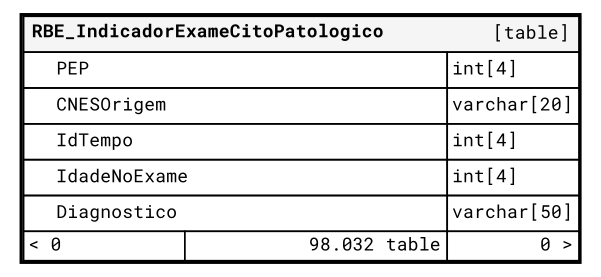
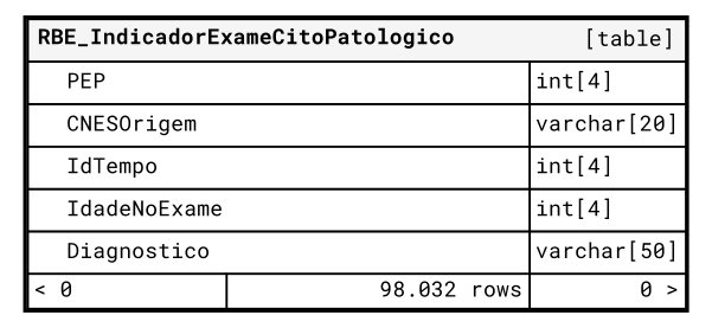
  digraph {
    bgcolor="#ffffff"
    fontname="Roboto Mono"
    fontsize=11
    nodesep=0.18
    rankdir=RL
    ranksep=0.46
    ration=compress
-   n1 [fontname="Roboto Mono" fontsize=11 label=<     <TABLE BORDER="2" CELLBORDER="1" CELLSPACING="0" BGCOLOR="#ffffff">       <TR><TD COLSPAN="4"  BGCOLOR="#f5f5f5"><TABLE BORDER="0" CELLSPACING="0"><TR><TD ALIGN="LEFT"><B>RBE_IndicadorExameCitoPatologico</B></TD><TD ALIGN="RIGHT">[table]</TD></TR></TABLE></TD></TR>       <TR><TD PORT="PEP" COLSPAN="2" ALIGN="LEFT"><TABLE BORDER="0" CELLSPACING="0" ALIGN="LEFT"><TR ALIGN="LEFT"><TD ALIGN="LEFT" FIXEDSIZE="TRUE" WIDTH="15" HEIGHT="16"></TD><TD ALIGN="LEFT" FIXEDSIZE="TRUE" WIDTH="239" HEIGHT="16">PEP</TD></TR></TABLE></TD><TD PORT="PEP.type" ALIGN="LEFT">int[4]</TD></TR>       <TR><TD PORT="CNESOrigem" COLSPAN="2" ALIGN="LEFT"><TABLE BORDER="0" CELLSPACING="0" ALIGN="LEFT"><TR ALIGN="LEFT"><TD ALIGN="LEFT" FIXEDSIZE="TRUE" WIDTH="15" HEIGHT="16"></TD><TD ALIGN="LEFT" FIXEDSIZE="TRUE" WIDTH="239" HEIGHT="16">CNESOrigem</TD></TR></TABLE></TD><TD PORT="CNESOrigem.type" ALIGN="LEFT">varchar[20]</TD></TR>       <TR><TD PORT="IdTempo" COLSPAN="2" ALIGN="LEFT"><TABLE BORDER="0" CELLSPACING="0" ALIGN="LEFT"><TR ALIGN="LEFT"><TD ALIGN="LEFT" FIXEDSIZE="TRUE" WIDTH="15" HEIGHT="16"></TD><TD ALIGN="LEFT" FIXEDSIZE="TRUE" WIDTH="239" HEIGHT="16">IdTempo</TD></TR></TABLE></TD><TD PORT="IdTempo.type" ALIGN="LEFT">int[4]</TD></TR>       <TR><TD PORT="IdadeNoExame" COLSPAN="2" ALIGN="LEFT"><TABLE BORDER="0" CELLSPACING="0" ALIGN="LEFT"><TR ALIGN="LEFT"><TD ALIGN="LEFT" FIXEDSIZE="TRUE" WIDTH="15" HEIGHT="16"></TD><TD ALIGN="LEFT" FIXEDSIZE="TRUE" WIDTH="239" HEIGHT="16">IdadeNoExame</TD></TR></TABLE></TD><TD PORT="IdadeNoExame.type" ALIGN="LEFT">int[4]</TD></TR>       <TR><TD PORT="Diagnostico" COLSPAN="2" ALIGN="LEFT"><TABLE BORDER="0" CELLSPACING="0" ALIGN="LEFT"><TR ALIGN="LEFT"><TD ALIGN="LEFT" FIXEDSIZE="TRUE" WIDTH="15" HEIGHT="16"></TD><TD ALIGN="LEFT" FIXEDSIZE="TRUE" WIDTH="239" HEIGHT="16">Diagnostico</TD></TR></TABLE></TD><TD PORT="Diagnostico.type" ALIGN="LEFT">varchar[50]</TD></TR>       <TR><TD ALIGN="LEFT" BGCOLOR="#ffffff">&lt; 0</TD><TD ALIGN="RIGHT" BGCOLOR="#ffffff">98.032 table</TD><TD ALIGN="RIGHT" BGCOLOR="#ffffff">0 &gt;</TD></TR>     </TABLE>> shape=plaintext]
+   n1 [fontname="Roboto Mono" fontsize=11 label=<     <TABLE BORDER="2" CELLBORDER="1" CELLSPACING="0" BGCOLOR="#ffffff">       <TR><TD COLSPAN="4"  BGCOLOR="#f5f5f5"><TABLE BORDER="0" CELLSPACING="0"><TR><TD ALIGN="LEFT"><B>RBE_IndicadorExameCitoPatologico</B></TD><TD ALIGN="RIGHT">[table]</TD></TR></TABLE></TD></TR>       <TR><TD PORT="PEP" COLSPAN="2" ALIGN="LEFT"><TABLE BORDER="0" CELLSPACING="0" ALIGN="LEFT"><TR ALIGN="LEFT"><TD ALIGN="LEFT" FIXEDSIZE="TRUE" WIDTH="15" HEIGHT="16"></TD><TD ALIGN="LEFT" FIXEDSIZE="TRUE" WIDTH="239" HEIGHT="16">PEP</TD></TR></TABLE></TD><TD PORT="PEP.type" ALIGN="LEFT">int[4]</TD></TR>       <TR><TD PORT="CNESOrigem" COLSPAN="2" ALIGN="LEFT"><TABLE BORDER="0" CELLSPACING="0" ALIGN="LEFT"><TR ALIGN="LEFT"><TD ALIGN="LEFT" FIXEDSIZE="TRUE" WIDTH="15" HEIGHT="16"></TD><TD ALIGN="LEFT" FIXEDSIZE="TRUE" WIDTH="239" HEIGHT="16">CNESOrigem</TD></TR></TABLE></TD><TD PORT="CNESOrigem.type" ALIGN="LEFT">varchar[20]</TD></TR>       <TR><TD PORT="IdTempo" COLSPAN="2" ALIGN="LEFT"><TABLE BORDER="0" CELLSPACING="0" ALIGN="LEFT"><TR ALIGN="LEFT"><TD ALIGN="LEFT" FIXEDSIZE="TRUE" WIDTH="15" HEIGHT="16"></TD><TD ALIGN="LEFT" FIXEDSIZE="TRUE" WIDTH="239" HEIGHT="16">IdTempo</TD></TR></TABLE></TD><TD PORT="IdTempo.type" ALIGN="LEFT">int[4]</TD></TR>       <TR><TD PORT="IdadeNoExame" COLSPAN="2" ALIGN="LEFT"><TABLE BORDER="0" CELLSPACING="0" ALIGN="LEFT"><TR ALIGN="LEFT"><TD ALIGN="LEFT" FIXEDSIZE="TRUE" WIDTH="15" HEIGHT="16"></TD><TD ALIGN="LEFT" FIXEDSIZE="TRUE" WIDTH="239" HEIGHT="16">IdadeNoExame</TD></TR></TABLE></TD><TD PORT="IdadeNoExame.type" ALIGN="LEFT">int[4]</TD></TR>       <TR><TD PORT="Diagnostico" COLSPAN="2" ALIGN="LEFT"><TABLE BORDER="0" CELLSPACING="0" ALIGN="LEFT"><TR ALIGN="LEFT"><TD ALIGN="LEFT" FIXEDSIZE="TRUE" WIDTH="15" HEIGHT="16"></TD><TD ALIGN="LEFT" FIXEDSIZE="TRUE" WIDTH="239" HEIGHT="16">Diagnostico</TD></TR></TABLE></TD><TD PORT="Diagnostico.type" ALIGN="LEFT">varchar[50]</TD></TR>       <TR><TD ALIGN="LEFT" BGCOLOR="#ffffff">&lt; 0</TD><TD ALIGN="RIGHT" BGCOLOR="#ffffff">98.032 rows</TD><TD ALIGN="RIGHT" BGCOLOR="#ffffff">0 &gt;</TD></TR>     </TABLE>> shape=plaintext]
  }
